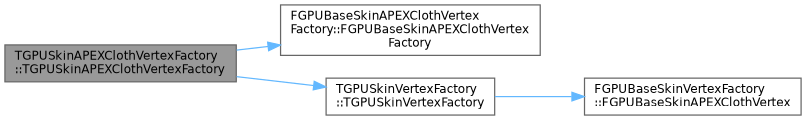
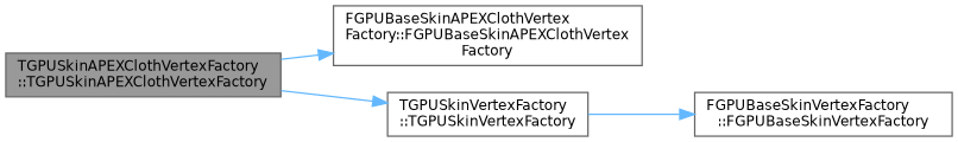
  digraph {
    rankdir=LR
    node [color=grey40 fillcolor=white fontname=Helvetica fontsize=10 shape=box style=filled]
    edge [color=steelblue1 fontname=Helvetica fontsize=10 labelfontname=Helvetica labelfontsize=10 style=solid]
    n1 [color=gray40 fillcolor=grey60 fontcolor=black height=0.2 label="TGPUSkinAPEXClothVertexFactory\l::TGPUSkinAPEXClothVertexFactory" width=0.4]
    n2 [height=0.2 label="FGPUBaseSkinAPEXClothVertex\lFactory::FGPUBaseSkinAPEXClothVertex\lFactory" width=0.4]
    n3 [height=0.2 label="TGPUSkinVertexFactory\l::TGPUSkinVertexFactory" width=0.4]
-   n4 [height=0.2 label="FGPUBaseSkinVertexFactory\l::FGPUBaseSkinAPEXClothVertex" width=0.4]
+   n4 [height=0.2 label="FGPUBaseSkinVertexFactory\l::FGPUBaseSkinVertexFactory" width=0.4]
    n1 -> n2
    n1 -> n3
    n3 -> n4
  }
